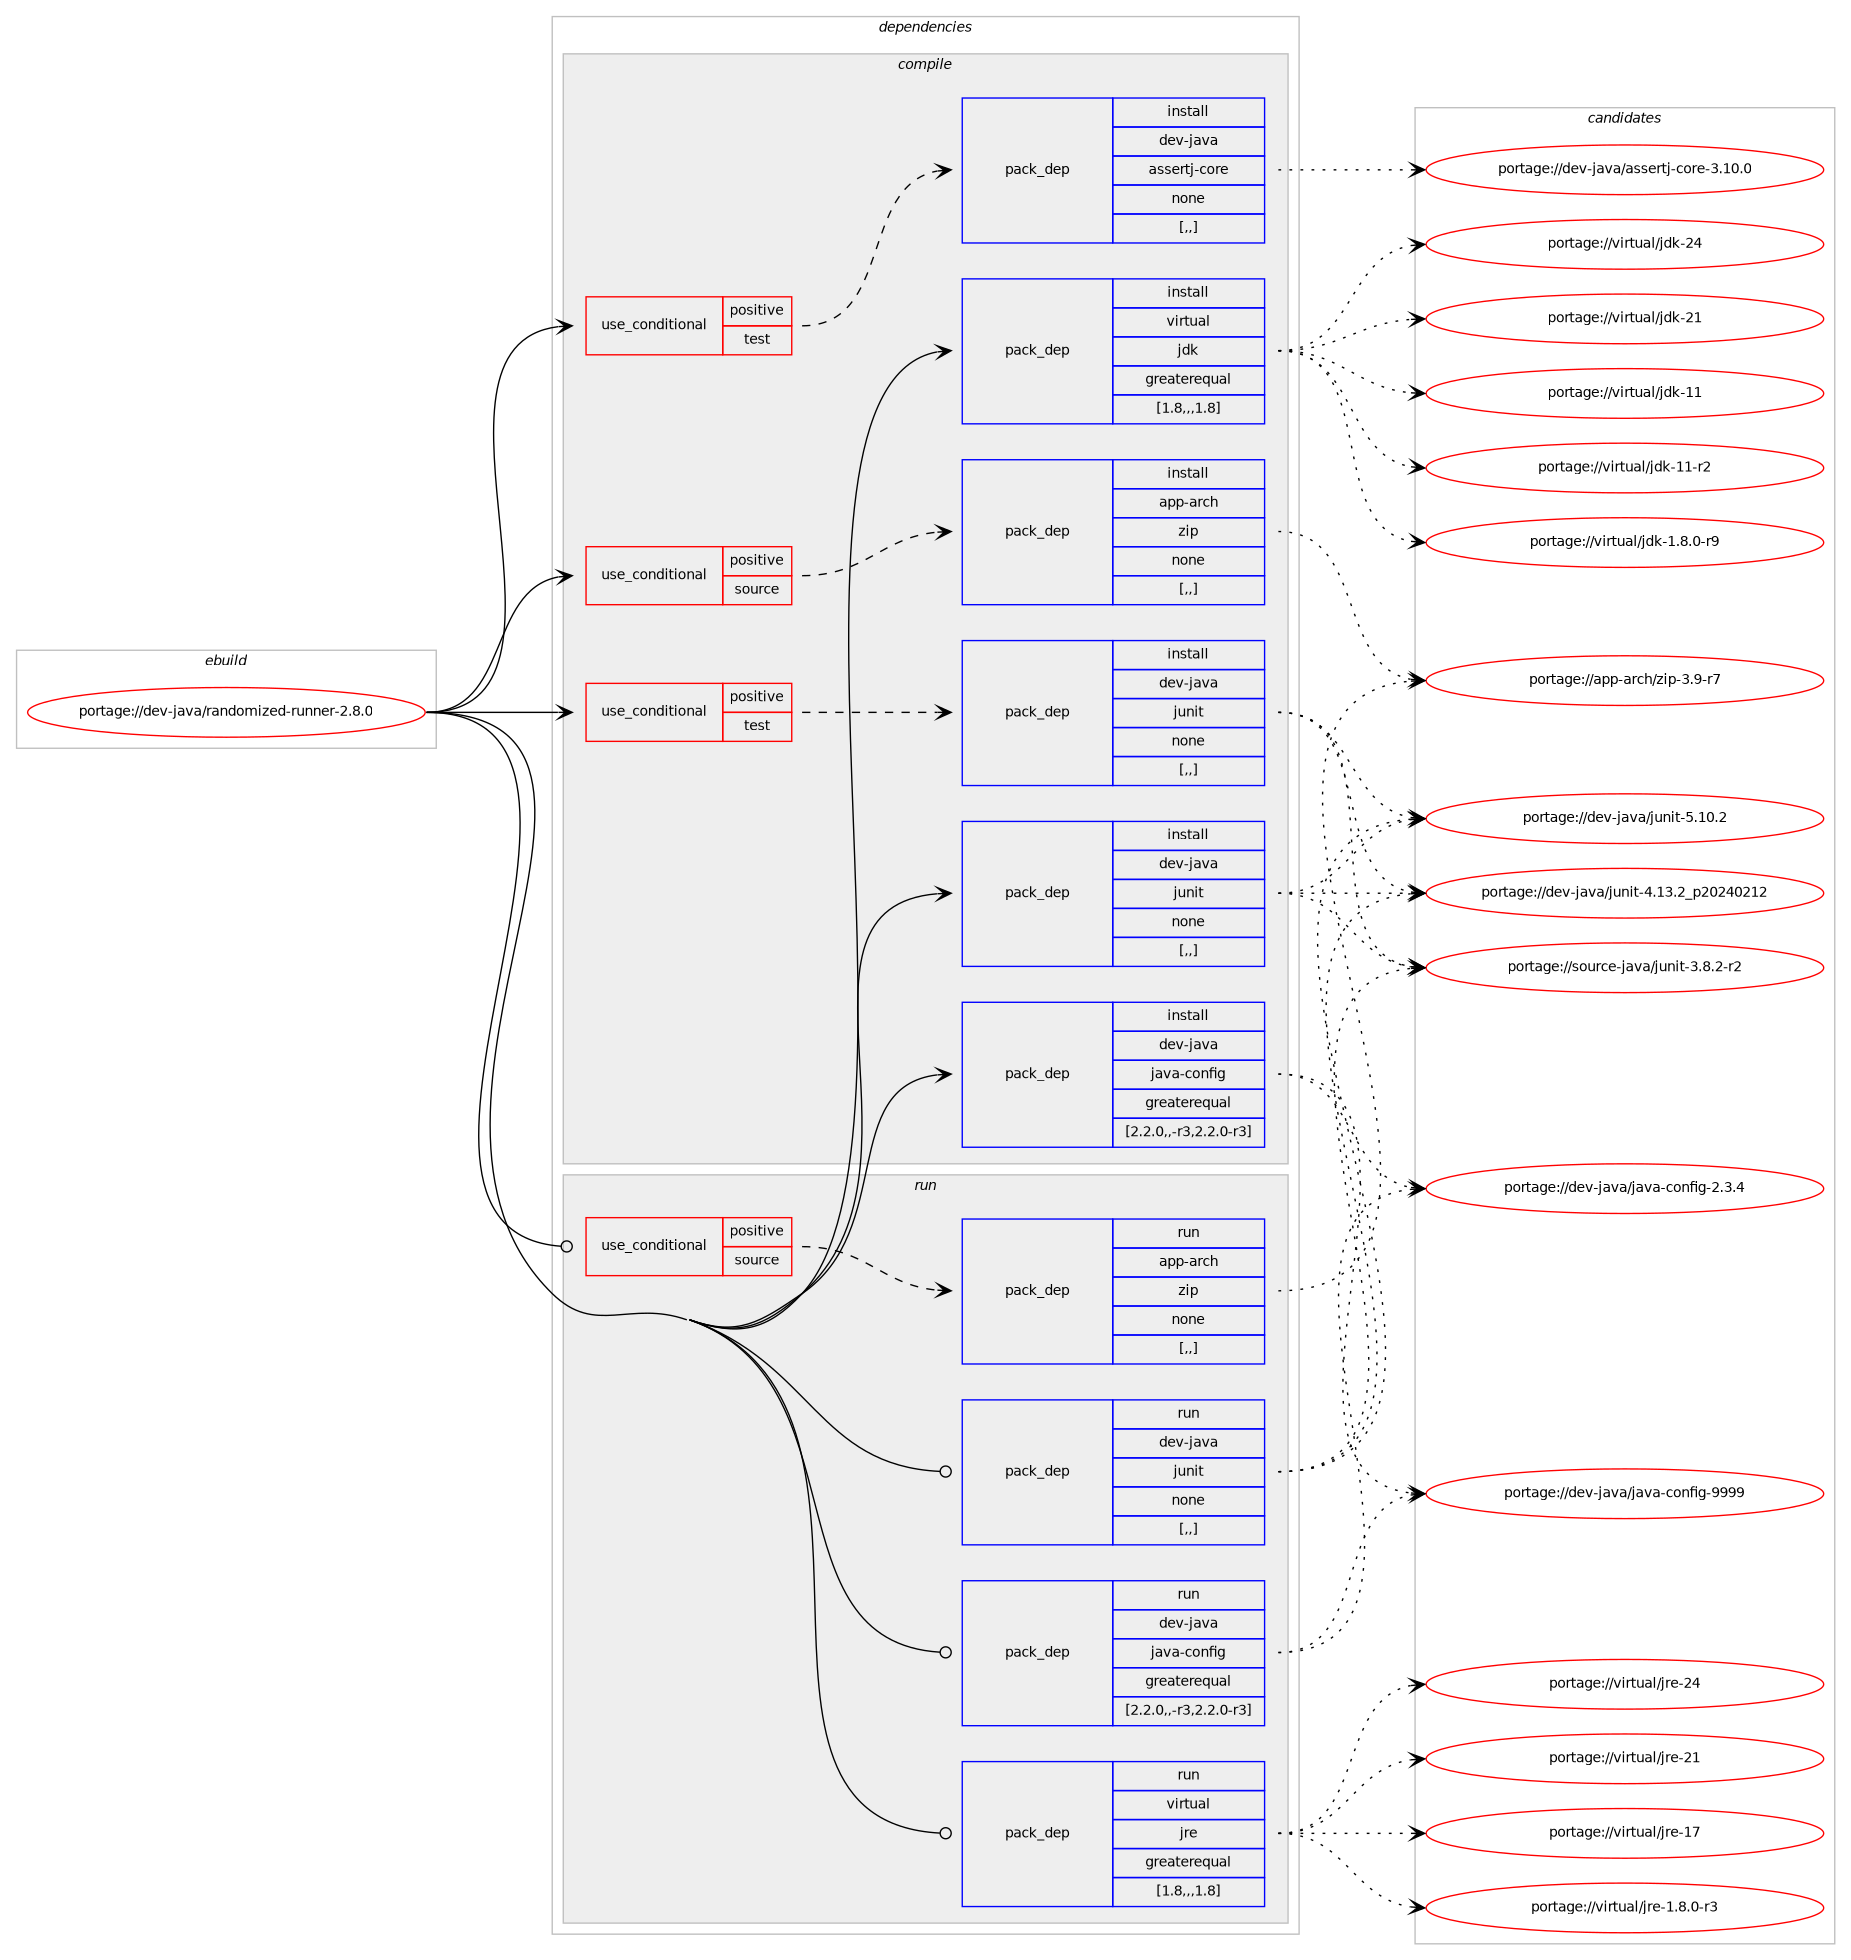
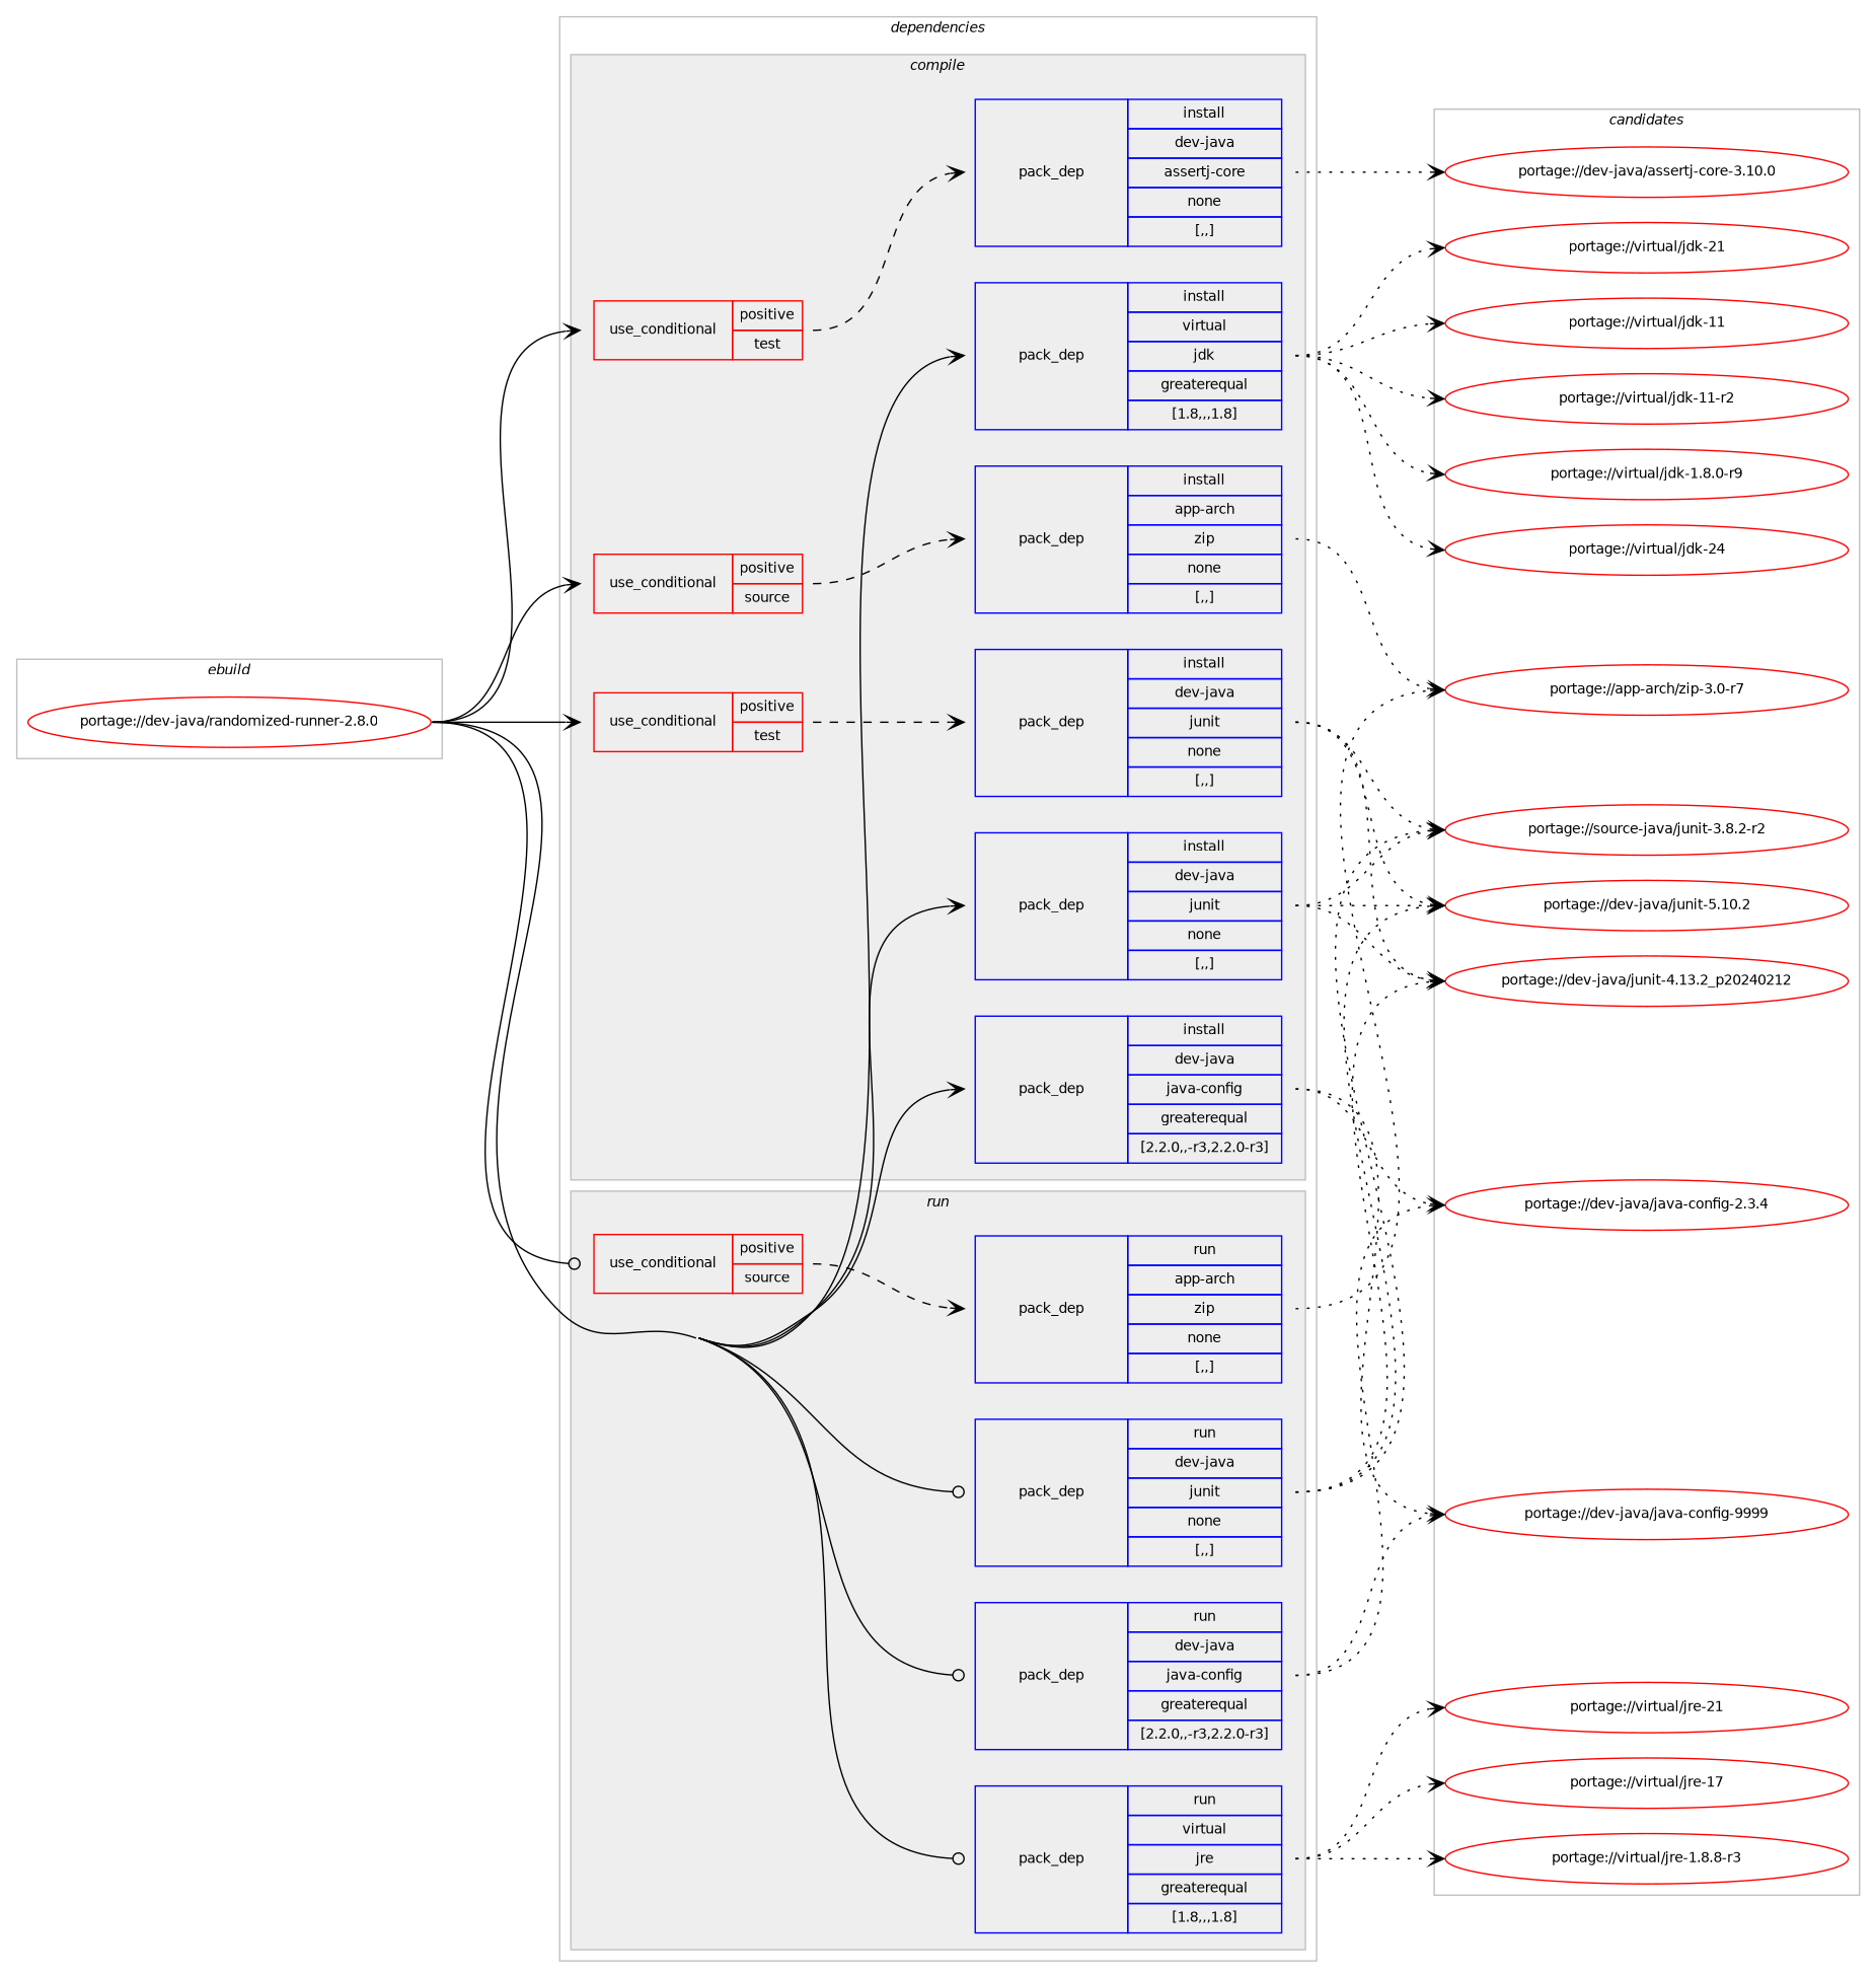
  digraph {
    compound=true
    concentrate=true
    fontname=Helvetica
    fontsize=10
    newrank=true
    rankdir=LR
    ranksep=1.5
    node [color=red fontname=Helvetica fontsize=10]
    edge [arrowhead=vee headport=w style=dotted tailport=e weight=100]
    n1 [label="portage://dev-java/randomized-runner-2.8.0" width=4]
    n2 [color=blue label=<<TABLE BORDER="0" CELLBORDER="1" CELLSPACING="0" CELLPADDING="4" WIDTH="220"><TR><TD ROWSPAN="6" CELLPADDING="30">pack_dep</TD></TR><TR><TD WIDTH="110">install</TD></TR><TR><TD>app-arch</TD></TR><TR><TD>zip</TD></TR><TR><TD>none</TD></TR><TR><TD>[,,]</TD></TR></TABLE>> shape=none]
    n3 [label=<<TABLE BORDER="0" CELLBORDER="1" CELLSPACING="0" CELLPADDING="4"><TR><TD ROWSPAN="3" CELLPADDING="10">use_conditional</TD></TR><TR><TD>positive</TD></TR><TR><TD>source</TD></TR></TABLE>> shape=none]
    n4 [color=blue label=<<TABLE BORDER="0" CELLBORDER="1" CELLSPACING="0" CELLPADDING="4" WIDTH="220"><TR><TD ROWSPAN="6" CELLPADDING="30">pack_dep</TD></TR><TR><TD WIDTH="110">install</TD></TR><TR><TD>dev-java</TD></TR><TR><TD>assertj-core</TD></TR><TR><TD>none</TD></TR><TR><TD>[,,]</TD></TR></TABLE>> shape=none]
    n5 [label=<<TABLE BORDER="0" CELLBORDER="1" CELLSPACING="0" CELLPADDING="4"><TR><TD ROWSPAN="3" CELLPADDING="10">use_conditional</TD></TR><TR><TD>positive</TD></TR><TR><TD>test</TD></TR></TABLE>> shape=none]
    n6 [color=blue label=<<TABLE BORDER="0" CELLBORDER="1" CELLSPACING="0" CELLPADDING="4" WIDTH="220"><TR><TD ROWSPAN="6" CELLPADDING="30">pack_dep</TD></TR><TR><TD WIDTH="110">install</TD></TR><TR><TD>dev-java</TD></TR><TR><TD>junit</TD></TR><TR><TD>none</TD></TR><TR><TD>[,,]</TD></TR></TABLE>> shape=none]
    n7 [label=<<TABLE BORDER="0" CELLBORDER="1" CELLSPACING="0" CELLPADDING="4"><TR><TD ROWSPAN="3" CELLPADDING="10">use_conditional</TD></TR><TR><TD>positive</TD></TR><TR><TD>test</TD></TR></TABLE>> shape=none]
    n8 [color=blue label=<<TABLE BORDER="0" CELLBORDER="1" CELLSPACING="0" CELLPADDING="4" WIDTH="220"><TR><TD ROWSPAN="6" CELLPADDING="30">pack_dep</TD></TR><TR><TD WIDTH="110">install</TD></TR><TR><TD>dev-java</TD></TR><TR><TD>java-config</TD></TR><TR><TD>greaterequal</TD></TR><TR><TD>[2.2.0,,-r3,2.2.0-r3]</TD></TR></TABLE>> shape=none]
    n9 [color=blue label=<<TABLE BORDER="0" CELLBORDER="1" CELLSPACING="0" CELLPADDING="4" WIDTH="220"><TR><TD ROWSPAN="6" CELLPADDING="30">pack_dep</TD></TR><TR><TD WIDTH="110">install</TD></TR><TR><TD>dev-java</TD></TR><TR><TD>junit</TD></TR><TR><TD>none</TD></TR><TR><TD>[,,]</TD></TR></TABLE>> shape=none]
    n10 [color=blue label=<<TABLE BORDER="0" CELLBORDER="1" CELLSPACING="0" CELLPADDING="4" WIDTH="220"><TR><TD ROWSPAN="6" CELLPADDING="30">pack_dep</TD></TR><TR><TD WIDTH="110">install</TD></TR><TR><TD>virtual</TD></TR><TR><TD>jdk</TD></TR><TR><TD>greaterequal</TD></TR><TR><TD>[1.8,,,1.8]</TD></TR></TABLE>> shape=none]
    n11 [color=blue label=<<TABLE BORDER="0" CELLBORDER="1" CELLSPACING="0" CELLPADDING="4" WIDTH="220"><TR><TD ROWSPAN="6" CELLPADDING="30">pack_dep</TD></TR><TR><TD WIDTH="110">run</TD></TR><TR><TD>app-arch</TD></TR><TR><TD>zip</TD></TR><TR><TD>none</TD></TR><TR><TD>[,,]</TD></TR></TABLE>> shape=none]
    n12 [label=<<TABLE BORDER="0" CELLBORDER="1" CELLSPACING="0" CELLPADDING="4"><TR><TD ROWSPAN="3" CELLPADDING="10">use_conditional</TD></TR><TR><TD>positive</TD></TR><TR><TD>source</TD></TR></TABLE>> shape=none]
    n13 [color=blue label=<<TABLE BORDER="0" CELLBORDER="1" CELLSPACING="0" CELLPADDING="4" WIDTH="220"><TR><TD ROWSPAN="6" CELLPADDING="30">pack_dep</TD></TR><TR><TD WIDTH="110">run</TD></TR><TR><TD>dev-java</TD></TR><TR><TD>java-config</TD></TR><TR><TD>greaterequal</TD></TR><TR><TD>[2.2.0,,-r3,2.2.0-r3]</TD></TR></TABLE>> shape=none]
    n14 [color=blue label=<<TABLE BORDER="0" CELLBORDER="1" CELLSPACING="0" CELLPADDING="4" WIDTH="220"><TR><TD ROWSPAN="6" CELLPADDING="30">pack_dep</TD></TR><TR><TD WIDTH="110">run</TD></TR><TR><TD>dev-java</TD></TR><TR><TD>junit</TD></TR><TR><TD>none</TD></TR><TR><TD>[,,]</TD></TR></TABLE>> shape=none]
    n15 [color=blue label=<<TABLE BORDER="0" CELLBORDER="1" CELLSPACING="0" CELLPADDING="4" WIDTH="220"><TR><TD ROWSPAN="6" CELLPADDING="30">pack_dep</TD></TR><TR><TD WIDTH="110">run</TD></TR><TR><TD>virtual</TD></TR><TR><TD>jre</TD></TR><TR><TD>greaterequal</TD></TR><TR><TD>[1.8,,,1.8]</TD></TR></TABLE>> shape=none]
-   n16 [label="portage://app-arch/zip-3.9-r7" width=4]
+   n16 [label="portage://app-arch/zip-3.0-r7" width=4]
    n17 [label="portage://dev-java/assertj-core-3.10.0" width=4]
    n18 [label="portage://dev-java/junit-5.10.2" width=4]
    n19 [label="portage://dev-java/junit-4.13.2_p20240212" width=4]
    n20 [label="portage://source-java/junit-3.8.2-r2" width=4]
    n21 [label="portage://dev-java/java-config-9999" width=4]
    n22 [label="portage://dev-java/java-config-2.3.4" width=4]
    n23 [label="portage://virtual/jdk-24" width=4]
    n24 [label="portage://virtual/jdk-21" width=4]
    n25 [label="portage://virtual/jdk-11" width=4]
    n26 [label="portage://virtual/jdk-11-r2" width=4]
    n27 [label="portage://virtual/jdk-1.8.0-r9" width=4]
-   n28 [label="portage://virtual/jre-24" width=4]
    n29 [label="portage://virtual/jre-21" width=4]
    n30 [label="portage://virtual/jre-17" width=4]
-   n31 [label="portage://virtual/jre-1.8.0-r3" width=4]
+   n31 [label="portage://virtual/jre-1.8.8-r3" width=4]
    subgraph cluster_1 {
      color=gray
      label=<<i>ebuild</i>>
      n1
    }
    subgraph cluster_2 {
      color=gray
      label=<<i>dependencies</i>>
      subgraph cluster_3 {
        color=gray
        fillcolor="#eeeeee"
        label=<<i>compile</i>>
        style=filled
        subgraph sub_4 {
          color=gray
          fillcolor="#eeeeee"
          label=<<i>compile</i>>
          style=filled
          n3
          subgraph sub_5 {
            color=gray
            fillcolor="#eeeeee"
            label=<<i>compile</i>>
            style=filled
            n2
          }
        }
        subgraph sub_6 {
          color=gray
          fillcolor="#eeeeee"
          label=<<i>compile</i>>
          style=filled
          n5
          subgraph sub_7 {
            color=gray
            fillcolor="#eeeeee"
            label=<<i>compile</i>>
            style=filled
            n4
          }
        }
        subgraph sub_8 {
          color=gray
          fillcolor="#eeeeee"
          label=<<i>compile</i>>
          style=filled
          n7
          subgraph sub_9 {
            color=gray
            fillcolor="#eeeeee"
            label=<<i>compile</i>>
            style=filled
            n6
          }
        }
        subgraph sub_10 {
          color=gray
          fillcolor="#eeeeee"
          label=<<i>compile</i>>
          style=filled
          n8
        }
        subgraph sub_11 {
          color=gray
          fillcolor="#eeeeee"
          label=<<i>compile</i>>
          style=filled
          n9
        }
        subgraph sub_12 {
          color=gray
          fillcolor="#eeeeee"
          label=<<i>compile</i>>
          style=filled
          n10
        }
      }
      subgraph cluster_13 {
        color=gray
        fillcolor="#eeeeee"
        label=<<i>compile and run</i>>
        style=filled
      }
      subgraph cluster_14 {
        color=gray
        fillcolor="#eeeeee"
        label=<<i>run</i>>
        style=filled
        subgraph sub_15 {
          color=gray
          fillcolor="#eeeeee"
          label=<<i>run</i>>
          style=filled
          n12
          subgraph sub_16 {
            color=gray
            fillcolor="#eeeeee"
            label=<<i>run</i>>
            style=filled
            n11
          }
        }
        subgraph sub_17 {
          color=gray
          fillcolor="#eeeeee"
          label=<<i>run</i>>
          style=filled
          n13
        }
        subgraph sub_18 {
          color=gray
          fillcolor="#eeeeee"
          label=<<i>run</i>>
          style=filled
          n14
        }
        subgraph sub_19 {
          color=gray
          fillcolor="#eeeeee"
          label=<<i>run</i>>
          style=filled
          n15
        }
      }
    }
    subgraph cluster_20 {
      color=gray
      label=<<i>candidates</i>>
      rank=same
      subgraph sub_21 {
        color=black
        label=<<i>candidates</i>>
        nodesep=1
        rank=same
        n16
      }
      subgraph sub_22 {
        color=black
        label=<<i>candidates</i>>
        nodesep=1
        rank=same
        n17
      }
      subgraph sub_23 {
        color=black
        label=<<i>candidates</i>>
        nodesep=1
        rank=same
        n18
        n19
        n20
      }
      subgraph sub_24 {
        color=black
        label=<<i>candidates</i>>
        nodesep=1
        rank=same
        n21
        n22
      }
      subgraph sub_25 {
        color=black
        label=<<i>candidates</i>>
        nodesep=1
        rank=same
        n18
        n19
        n20
      }
      subgraph sub_26 {
        color=black
        label=<<i>candidates</i>>
        nodesep=1
        rank=same
        n23
        n24
        n25
        n26
        n27
      }
      subgraph sub_27 {
        color=black
        label=<<i>candidates</i>>
        nodesep=1
        rank=same
        n16
      }
      subgraph sub_28 {
        color=black
        label=<<i>candidates</i>>
        nodesep=1
        rank=same
        n21
        n22
      }
      subgraph sub_29 {
        color=black
        label=<<i>candidates</i>>
        nodesep=1
        rank=same
        n18
        n19
        n20
      }
      subgraph sub_30 {
        color=black
        label=<<i>candidates</i>>
        nodesep=1
        rank=same
-       n28
        n29
        n30
        n31
      }
    }
    n1 -> n3 [style=solid weight=20]
    n1 -> n5 [style=solid weight=20]
    n1 -> n7 [style=solid weight=20]
    n1 -> n8 [style=solid weight=20]
    n1 -> n9 [style=solid weight=20]
    n1 -> n10 [style=solid weight=20]
    n1 -> n12 [arrowhead=odot style=solid weight=20]
    n1 -> n13 [arrowhead=odot style=solid weight=20]
    n1 -> n14 [arrowhead=odot style=solid weight=20]
    n1 -> n15 [arrowhead=odot style=solid weight=20]
    n2 -> n16
    n3 -> n2 [style=dashed weight=20]
    n4 -> n17
    n5 -> n4 [style=dashed weight=20]
    n6 -> n18
    n6 -> n19
    n6 -> n20
    n7 -> n6 [style=dashed weight=20]
    n8 -> n21
    n8 -> n22
    n9 -> n18
    n9 -> n19
    n9 -> n20
    n10 -> n23
    n10 -> n24
    n10 -> n25
    n10 -> n26
    n10 -> n27
    n11 -> n16
    n12 -> n11 [style=dashed weight=20]
    n13 -> n21
    n13 -> n22
    n14 -> n18
    n14 -> n19
    n14 -> n20
-   n15 -> n28
    n15 -> n29
    n15 -> n30
    n15 -> n31
  }
